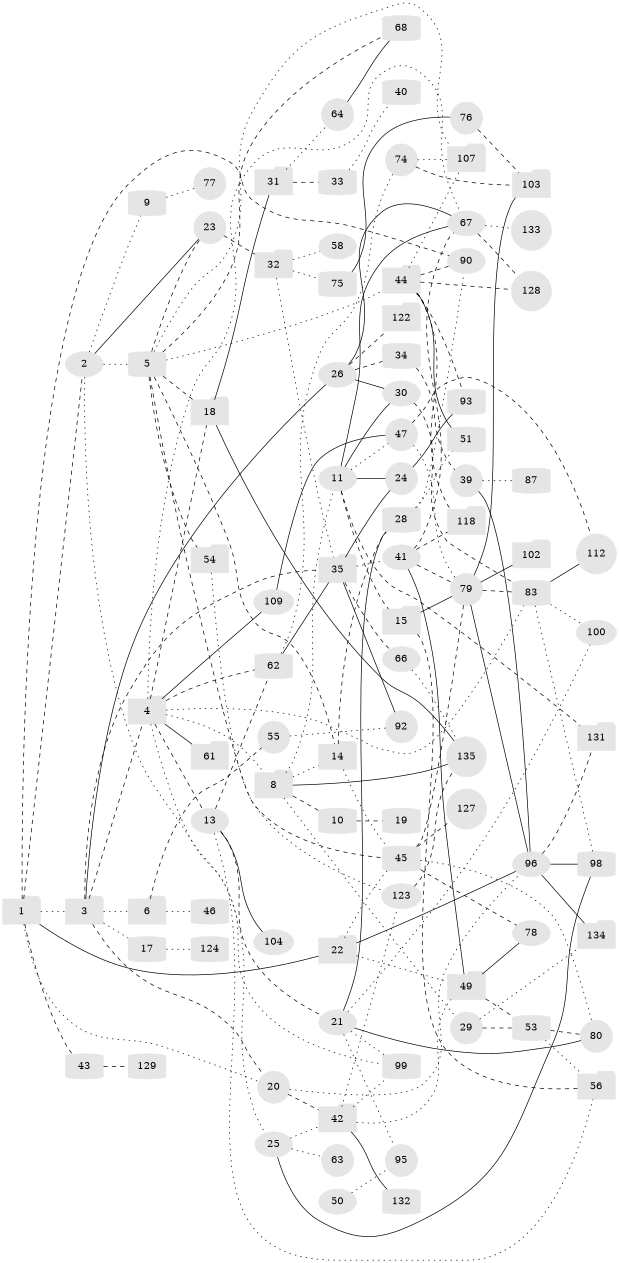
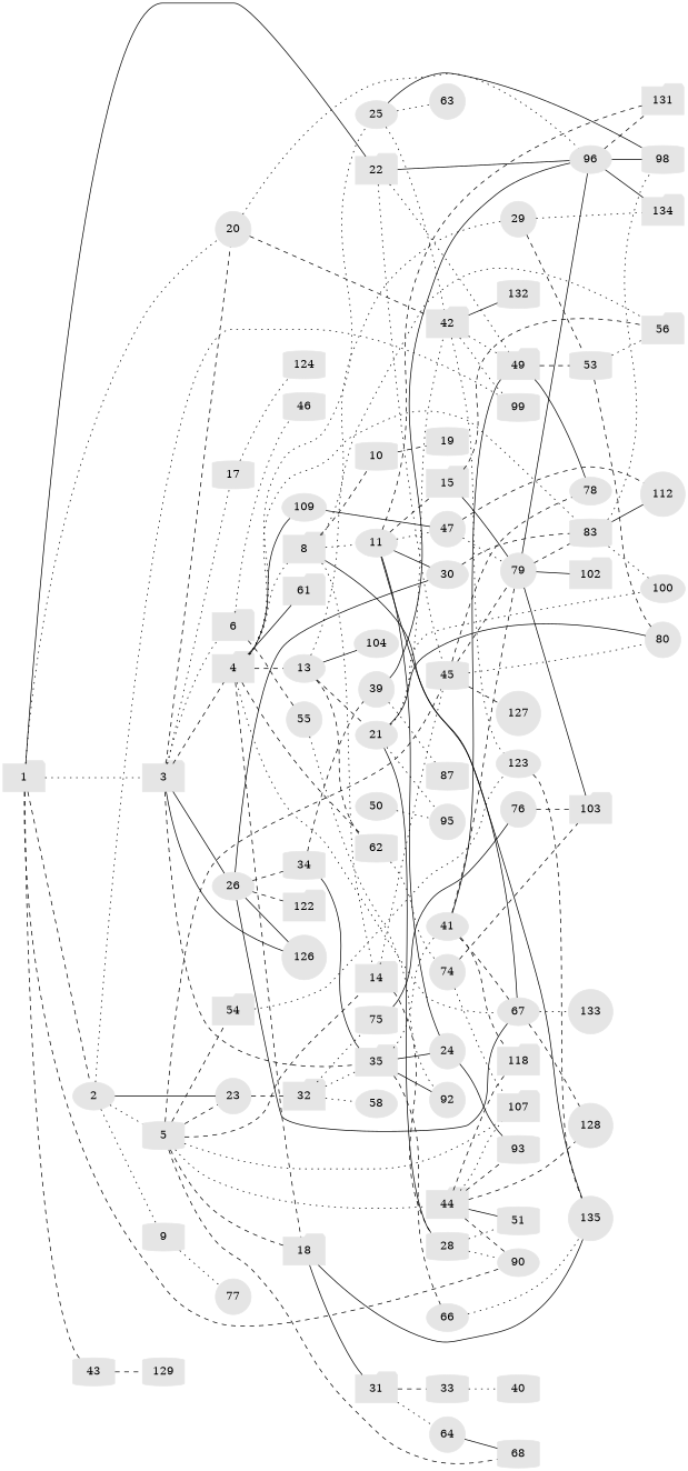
  graph {
    rankdir=LR
    node [color=gray90 shape=folder style=filled]
    edge [style=dotted]
    1 [super="+48"]
    2 [shape=ellipse super="+27"]
    3 [super="+108"]
    20 [shape=circle super="+71"]
    22 [super="+38"]
    43 [shape=cylinder]
    90 [shape=ellipse]
    5 [shape=cylinder super="+12"]
    9 [shape=cylinder super="+81"]
    23 [shape=circle]
    99 [shape=cylinder]
    4 [super="+7"]
    6
    17 [shape=cylinder]
    26 [shape=ellipse super="+89"]
    35 [super="+36"]
+   126 [shape=circle]
    42 [super="+117"]
    96 [shape=ellipse super="+105"]
    45 [shape=cylinder super="+130"]
    49 [super="+101"]
    129 [shape=cylinder]
    18 [super="+88"]
    14 [super="+106"]
    44 [super="+73"]
    54 [super="+121"]
    68 [shape=cylinder super="+70"]
    107
    77 [shape=circle]
    32 [super="+113"]
    8 [super="+16"]
    13 [shape=ellipse super="+85"]
    25 [shape=ellipse]
    61 [super="+125"]
    62 [shape=cylinder super="+72"]
    67 [shape=ellipse super="+116"]
    83 [shape=cylinder super="+114"]
    109 [shape=ellipse]
    46 [shape=cylinder super="+91"]
    55 [shape=circle]
    124 [shape=cylinder]
    30 [shape=ellipse]
    34 [shape=cylinder]
    122
    24 [shape=circle]
    41 [shape=ellipse super="+115"]
    66 [shape=ellipse]
    92 [shape=circle]
    10 [shape=cylinder]
    11 [shape=ellipse super="+57"]
    29 [shape=circle super="+37"]
    135 [shape=circle]
    21 [shape=ellipse super="+82"]
    56 [super="+86"]
    104 [shape=ellipse]
    31 [super="+65"]
    63 [shape=circle]
    98 [shape=cylinder]
    47 [shape=circle super="+69"]
    79 [shape=circle super="+136"]
    112 [shape=circle]
    74 [shape=circle super="+84"]
    128 [shape=circle]
    133 [shape=circle]
    100 [shape=ellipse]
    28 [shape=cylinder super="+60"]
    93 [shape=cylinder]
    51 [shape=cylinder]
    118
    80 [shape=circle super="+97"]
    78 [shape=ellipse]
    127 [shape=circle]
    123 [shape=ellipse]
    19 [shape=cylinder super="+52"]
    15 [super="+59"]
    131
    53 [shape=cylinder]
    134
    95 [shape=circle]
    103
    102
    33 [shape=cylinder super="+110"]
    64 [shape=circle super="+119"]
    132 [shape=cylinder]
    58 [shape=ellipse]
    75 [shape=cylinder]
    39 [shape=circle super="+120"]
    40 [shape=cylinder super="+94"]
    76 [shape=circle]
    87 [shape=cylinder]
    50 [shape=ellipse]
    1 -- 2 [style=dashed]
    1 -- 3 [weight=2]
    1 -- 20
    1 -- 22 [style=solid]
    1 -- 43 [style=dashed]
    1 -- 90 [style=dashed]
    2 -- 5
    2 -- 9
    2 -- 23 [style=solid]
    2 -- 99
    3 -- 20 [style=dashed]
    3 -- 4 [style=dashed]
    3 -- 6
    3 -- 17
    3 -- 26 [style=solid]
    3 -- 35 [style=dashed]
+   3 -- 126 [style=solid]
    20 -- 42 [style=dashed]
    20 -- 96
    22 -- 96 [style=solid]
    22 -- 45
    22 -- 49
    43 -- 129 [style=dashed]
    5 -- 23 [style=dashed]
    5 -- 45 [style=dashed]
    5 -- 18 [style=dashed]
    5 -- 14 [style=dashed]
    5 -- 44
    5 -- 54 [style=dashed]
    5 -- 68 [style=dashed]
    5 -- 107
    9 -- 77
    23 -- 32 [style=dashed]
    4 -- 18 [style=dashed]
    4 -- 8
    4 -- 13 [style=dashed]
    4 -- 25
    4 -- 61 [style=solid]
    4 -- 62 [style=dashed]
    4 -- 67
    4 -- 83
    4 -- 109 [style=solid]
    6 -- 46
    6 -- 55 [style=dashed]
    17 -- 124
+   26 -- 126 [style=solid]
    26 -- 67 [style=solid]
    26 -- 30 [style=solid]
    26 -- 34 [style=dashed]
    26 -- 122 [style=dashed]
    35 -- 24 [style=solid]
    35 -- 41
    35 -- 66 [style=dashed]
    35 -- 92 [style=solid]
    42 -- 99
    42 -- 49
    42 -- 123
    42 -- 132 [style=solid]
    96 -- 98 [style=solid]
    96 -- 131 [style=dashed]
    96 -- 134 [style=solid]
    45 -- 79 [style=dashed]
    45 -- 80
    45 -- 78 [style=dashed]
    45 -- 127 [style=dashed]
    49 -- 78 [style=solid]
    49 -- 53 [style=dashed]
    18 -- 135 [style=solid]
    18 -- 31 [style=solid]
    14 -- 45
    14 -- 28 [style=dashed]
    44 -- 90 [style=dashed]
    44 -- 107
    44 -- 128 [style=dashed]
    44 -- 93 [style=dashed]
    44 -- 51 [style=solid]
    44 -- 118 [style=dashed]
    54 -- 123
    32 -- 35
    32 -- 58
    32 -- 75
    8 -- 14
    8 -- 10 [style=dashed]
    8 -- 11
    8 -- 29
    8 -- 135 [style=solid]
    13 -- 62 [style=dashed]
    13 -- 21 [style=dashed]
    13 -- 56
    13 -- 104 [style=solid]
    25 -- 42
    25 -- 63
    25 -- 98 [style=solid]
    62 -- 74
    67 -- 128 [style=dashed]
    67 -- 133
    83 -- 98
    83 -- 112 [style=solid]
    83 -- 100
    109 -- 47 [style=solid]
    55 -- 92
    30 -- 83 [style=dashed]
-   62 -- 35 [style=solid]
+   34 -- 35 [style=solid]
    34 -- 39 [style=dashed]
    24 -- 93 [style=solid]
    41 -- 49 [style=solid]
    41 -- 67 [style=dashed]
    41 -- 79 [style=dashed]
    41 -- 118 [style=dashed]
    66 -- 135
    10 -- 19 [style=dashed]
    11 -- 67 [style=solid]
    11 -- 30 [style=solid]
    11 -- 24 [style=solid]
    11 -- 47
    11 -- 15 [style=dashed]
    11 -- 131 [style=dashed]
    29 -- 53 [style=dashed]
    29 -- 134
-   21 -- 99
+   21 -- 42
    21 -- 100
    21 -- 28 [style=solid]
    21 -- 80 [style=solid weight=2]
    21 -- 95
    31 -- 33 [style=dashed]
    31 -- 64
    47 -- 79
    47 -- 112 [style=dashed]
    79 -- 96 [style=solid]
    79 -- 83 [style=dashed]
    79 -- 103 [style=solid]
    79 -- 102 [style=solid]
    74 -- 107
    74 -- 103 [style=dashed]
    28 -- 90
    28 -- 51
    123 -- 135 [style=dashed]
    15 -- 56 [style=dashed]
    15 -- 79 [style=solid]
    53 -- 56
    53 -- 80 [style=dashed]
    33 -- 40
    64 -- 68 [style=solid]
    75 -- 76 [style=solid]
    39 -- 96 [style=solid]
    39 -- 87
    76 -- 103 [style=dashed]
    50 -- 95
  }
